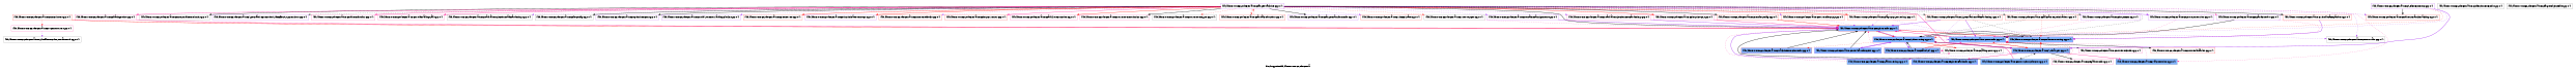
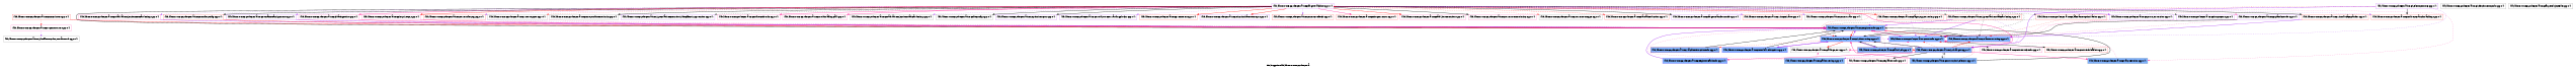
  digraph {
    label="bin/bugpoint_lib/libLLVMX86CodeGen.a"
    rankdir=TB
    node [color=red group=0 shape=box]
    edge [color=purple style=bold]
    n1 [label="{lib/libLLVMX86CodeGen.a(X86AsmPrinter.cpp.o)}"]
    n2 [color=deeppink label="{lib/libLLVMX86CodeGen.a(X86MCInstLower.cpp.o)}"]
    n3 [fillcolor="0.600000 0.5 1" group=1 label="{lib/libLLVMX86CodeGen.a(X86RegisterInfo.cpp.o)}" style=filled]
    n4 [color=gray40 label="{lib/libLLVMX86CodeGen.a(X86ShuffleDecodeConstantPool.cpp.o)}"]
    n5 [color=deeppink fillcolor="0.600000 0.5 1" group=1 label="{lib/libLLVMX86CodeGen.a(X86ISelLowering.cpp.o)}" style=filled]
    n6 [color=purple fillcolor="0.600000 0.5 1" group=1 label="{lib/libLLVMX86CodeGen.a(X86InstrInfo.cpp.o)}" style=filled]
    n7 [color=deeppink fillcolor="0.600000 0.5 1" group=1 label="{lib/libLLVMX86CodeGen.a(X86FrameLowering.cpp.o)}" style=filled]
    n8 [fillcolor="0.600000 0.5 1" group=1 label="{lib/libLLVMX86CodeGen.a(X86MachineFunctionInfo.cpp.o)}" style=filled]
    n9 [fillcolor="0.600000 0.5 1" group=1 label="{lib/libLLVMX86CodeGen.a(X86FastISel.cpp.o)}" style=filled]
    n10 [color=gray40 label="{lib/libLLVMX86CodeGen.a(X86CallingConv.cpp.o)}"]
    n11 [color=purple fillcolor="0.600000 0.5 1" group=1 label="{lib/libLLVMX86CodeGen.a(X86InterleavedAccess.cpp.o)}" style=filled]
    n12 [fillcolor="0.600000 0.5 1" group=1 label="{lib/libLLVMX86CodeGen.a(X86Subtarget.cpp.o)}" style=filled]
    n13 [label="{lib/libLLVMX86CodeGen.a(X86InstrFoldTables.cpp.o)}"]
    n14 [color=deeppink label="{lib/libLLVMX86CodeGen.a(X86InstrFMA3Info.cpp.o)}"]
    n15 [color=gray40 fillcolor="0.600000 0.5 1" group=1 label="{lib/libLLVMX86CodeGen.a(X86MacroFusion.cpp.o)}" style=filled]
    n16 [color=gray40 fillcolor="0.600000 0.5 1" group=1 label="{lib/libLLVMX86CodeGen.a(X86CallLowering.cpp.o)}" style=filled]
    n17 [color=deeppink label="{lib/libLLVMX86CodeGen.a(X86LegalizerInfo.cpp.o)}"]
    n18 [color=purple fillcolor="0.600000 0.5 1" group=1 label="{lib/libLLVMX86CodeGen.a(X86RegisterBankInfo.cpp.o)}" style=filled]
    n19 [color=gray40 fillcolor="0.600000 0.5 1" group=1 label="{lib/libLLVMX86CodeGen.a(X86InstructionSelector.cpp.o)}" style=filled]
    n20 [color=purple label="{lib/libLLVMX86CodeGen.a(X86TargetMachine.cpp.o)}"]
    n21 [color=gray40 label="{lib/libLLVMX86CodeGen.a(X86InstCombineIntrinsic.cpp.o)}"]
    n22 [color=purple label="{lib/libLLVMX86CodeGen.a(X86SpeculativeExecutionSideEffectSuppression.cpp.o)}"]
    n23 [color=deeppink label="{lib/libLLVMX86CodeGen.a(X86IndirectThunks.cpp.o)}"]
    n24 [color=deeppink label="{lib/libLLVMX86CodeGen.a(X86LoadValueInjectionRetHardening.cpp.o)}"]
    n25 [color=deeppink label="{lib/libLLVMX86CodeGen.a(X86AvoidTrailingCall.cpp.o)}"]
    n26 [color=purple label="{lib/libLLVMX86CodeGen.a(X86ExpandPseudo.cpp.o)}"]
    n27 [label="{lib/libLLVMX86CodeGen.a(X86LowerTileCopy.cpp.o)}"]
    n28 [color=deeppink label="{lib/libLLVMX86CodeGen.a(X86FloatingPoint.cpp.o)}"]
    n29 [color=gray40 label="{lib/libLLVMX86CodeGen.a(X86LoadValueInjectionLoadHardening.cpp.o)}"]
    n30 [color=gray40 label="{lib/libLLVMX86CodeGen.a(X86TileConfig.cpp.o)}"]
    n31 [label="{lib/libLLVMX86CodeGen.a(X86SpeculativeLoadHardening.cpp.o)}"]
    n32 [label="{lib/libLLVMX86CodeGen.a(X86FlagsCopyLowering.cpp.o)}"]
    n33 [color=deeppink label="{lib/libLLVMX86CodeGen.a(X86FixupSetCC.cpp.o)}"]
    n34 [color=purple label="{lib/libLLVMX86CodeGen.a(X86OptimizeLEAs.cpp.o)}"]
    n35 [label="{lib/libLLVMX86CodeGen.a(X86CallFrameOptimization.cpp.o)}"]
    n36 [color=purple label="{lib/libLLVMX86CodeGen.a(X86AvoidStoreForwardingBlocks.cpp.o)}"]
    n37 [label="{lib/libLLVMX86CodeGen.a(X86PreTileConfig.cpp.o)}"]
    n38 [color=purple label="{lib/libLLVMX86CodeGen.a(X86CmovConversion.cpp.o)}"]
    n39 [label="{lib/libLLVMX86CodeGen.a(X86IndirectBranchTracking.cpp.o)}"]
    n40 [label="{lib/libLLVMX86CodeGen.a(X86EvexToVex.cpp.o)}"]
    n41 [color=purple label="{lib/libLLVMX86CodeGen.a(X86DiscriminateMemOps.cpp.o)}"]
    n42 [label="{lib/libLLVMX86CodeGen.a(X86InsertPrefetch.cpp.o)}"]
    n43 [label="{lib/libLLVMX86CodeGen.a(X86FixupBWInsts.cpp.o)}"]
    n44 [color=deeppink label="{lib/libLLVMX86CodeGen.a(X86PadShortFunction.cpp.o)}"]
    n45 [color=purple label="{lib/libLLVMX86CodeGen.a(X86FixupLEAs.cpp.o)}"]
    n46 [color=deeppink label="{lib/libLLVMX86CodeGen.a(X86LowerAMXIntrinsics.cpp.o)}"]
    n47 [color=gray40 label="{lib/libLLVMX86CodeGen.a(X86LowerAMXType.cpp.o)}"]
    n48 [color=purple label="{lib/libLLVMX86CodeGen.a(X86DomainReassignment.cpp.o)}"]
    n49 [label="{lib/libLLVMX86CodeGen.a(X86PartialReduction.cpp.o)}"]
    n50 [color=purple label="{lib/libLLVMX86CodeGen.a(X86TargetTransformInfo.cpp.o)}"]
    n51 [color=gray40 label="{lib/libLLVMX86CodeGen.a(X86VZeroUpper.cpp.o)}"]
    n52 [label="{lib/libLLVMX86CodeGen.a(X86WinAllocaExpander.cpp.o)}"]
    n53 [label="{lib/libLLVMX86CodeGen.a(X86WinEHState.cpp.o)}"]
    n54 [color=gray40 label="{lib/libLLVMX86CodeGen.a(X86InsertWait.cpp.o)}"]
    n55 [color=purple label="{lib/libLLVMX86CodeGen.a(X86ISelDAGToDAG.cpp.o)}"]
    n56 [color=gray40 label="{lib/libLLVMX86CodeGen.a(X86SelectionDAGInfo.cpp.o)}"]
    n57 [color=gray40 label="{lib/libLLVMX86CodeGen.a(X86TargetObjectFile.cpp.o)}"]
    subgraph sub_1 {
      rank=same
      n1
    }
    subgraph sub_2 {
      rank=same
      n2
      n3
    }
    subgraph sub_3 {
      rank=same
      n4
      n5
      n6
      n7
    }
    subgraph sub_4 {
      rank=same
      n8
      n9
      n10
      n11
      n12
      n13
      n14
    }
    n1 -> n2 [color=red style=dashed]
    n1 -> n3 [color=red]
    n2 -> n4 [style=dashed]
    n3 -> n5 [color=red]
-   n3 -> n54 [style=dashed]
+   n3 -> n6 [style=dashed]
    n3 -> n7 [color=red]
    n5 -> n3
    n5 -> n6 [style=dashed]
    n5 -> n7 [color=black]
    n5 -> n8 [color=red style=dashed]
    n5 -> n9
    n5 -> n10 [color=red]
    n5 -> n11
    n5 -> n12 [style=dashed]
    n6 -> n3 [color=deeppink]
    n6 -> n7 [color=deeppink]
    n6 -> n13 [color=black]
    n6 -> n14 [color=black style=dashed]
    n7 -> n3 [color=deeppink style=dashed]
    n7 -> n5 [color=black]
    n7 -> n6 [color=black style=dashed]
    n8 -> n3 [color=black]
    n9 -> n3 [color=deeppink style=dashed]
    n9 -> n5 [color=black]
    n9 -> n6 [color=deeppink style=dashed]
    n9 -> n10 [color=deeppink]
    n9 -> n12 [color=red]
    n11 -> n3 [color=black]
    n11 -> n5
    n12 -> n5 [color=black]
    n12 -> n6 [color=red style=dashed]
    n12 -> n7 [color=red]
    n12 -> n15 [color=deeppink]
    n12 -> n16 [style=dashed]
    n12 -> n17 [color=black]
    n12 -> n18 [color=deeppink]
    n12 -> n19 [color=black style=dashed]
    n15 -> n6 [color=deeppink style=dashed]
    n16 -> n3 [color=deeppink style=dashed]
    n16 -> n10 [color=deeppink style=dashed]
    n18 -> n3
    n19 -> n3 [color=black]
    n19 -> n5 [color=deeppink]
    n19 -> n6 [color=red style=dashed]
    n19 -> n12 [color=black style=dashed]
    n20 -> n3 [color=black]
    n20 -> n6 [color=black style=dashed]
    n20 -> n12 [color=deeppink]
    n20 -> n15 [color=deeppink style=dashed]
    n20 -> n21 [color=black]
    n20 -> n22 [color=black style=dashed]
    n20 -> n23 [color=deeppink]
    n20 -> n24 [style=dashed]
    n20 -> n25 [color=deeppink]
    n20 -> n26 [color=deeppink style=dashed]
    n20 -> n27 [style=dashed]
    n20 -> n28 [color=deeppink]
    n20 -> n29 [style=dashed]
    n20 -> n30 [color=black]
    n20 -> n31 [color=black style=dashed]
    n20 -> n32 [color=red]
    n20 -> n33 [color=red]
    n20 -> n34 [color=black]
    n20 -> n35 [color=black style=dashed]
    n20 -> n36 [style=dashed]
    n20 -> n37 [color=black]
    n20 -> n38
    n20 -> n39 [style=dashed]
    n20 -> n40 [color=red]
    n20 -> n41 [color=red]
    n20 -> n42 [style=dashed]
    n20 -> n43 [color=deeppink]
    n20 -> n44 [color=red]
    n20 -> n45 [color=black style=dashed]
    n20 -> n46 [color=black]
    n20 -> n47 [color=red style=dashed]
    n20 -> n48 [style=dashed]
    n20 -> n49 [color=red style=dashed]
    n20 -> n50 [color=black]
    n20 -> n51 [color=red style=dashed]
    n20 -> n52 [color=black]
    n20 -> n53 [style=dashed]
    n20 -> n54 [style=dashed]
    n24 -> n3
    n26 -> n6 [color=black]
    n26 -> n7 [color=deeppink style=dashed]
    n27 -> n3 [style=dashed]
    n28 -> n3 [color=deeppink]
    n31 -> n3
    n31 -> n6
    n31 -> n7 [color=black style=dashed]
    n31 -> n12 [style=dashed]
    n32 -> n3 [style=dashed]
    n32 -> n6 [style=dashed]
    n33 -> n3 [color=deeppink]
    n35 -> n5 [color=black style=dashed]
    n35 -> n7 [color=red style=dashed]
    n37 -> n3 [color=red]
    n38 -> n6 [color=deeppink style=dashed]
    n45 -> n6 [color=deeppink style=dashed]
    n48 -> n3
    n49 -> n20 [color=red style=dashed]
    n51 -> n3 [color=deeppink style=dashed]
    n52 -> n7
    n55 -> n5 [color=red style=dashed]
    n55 -> n6 [style=dashed]
    n55 -> n12
    n55 -> n39 [color=black]
  }
